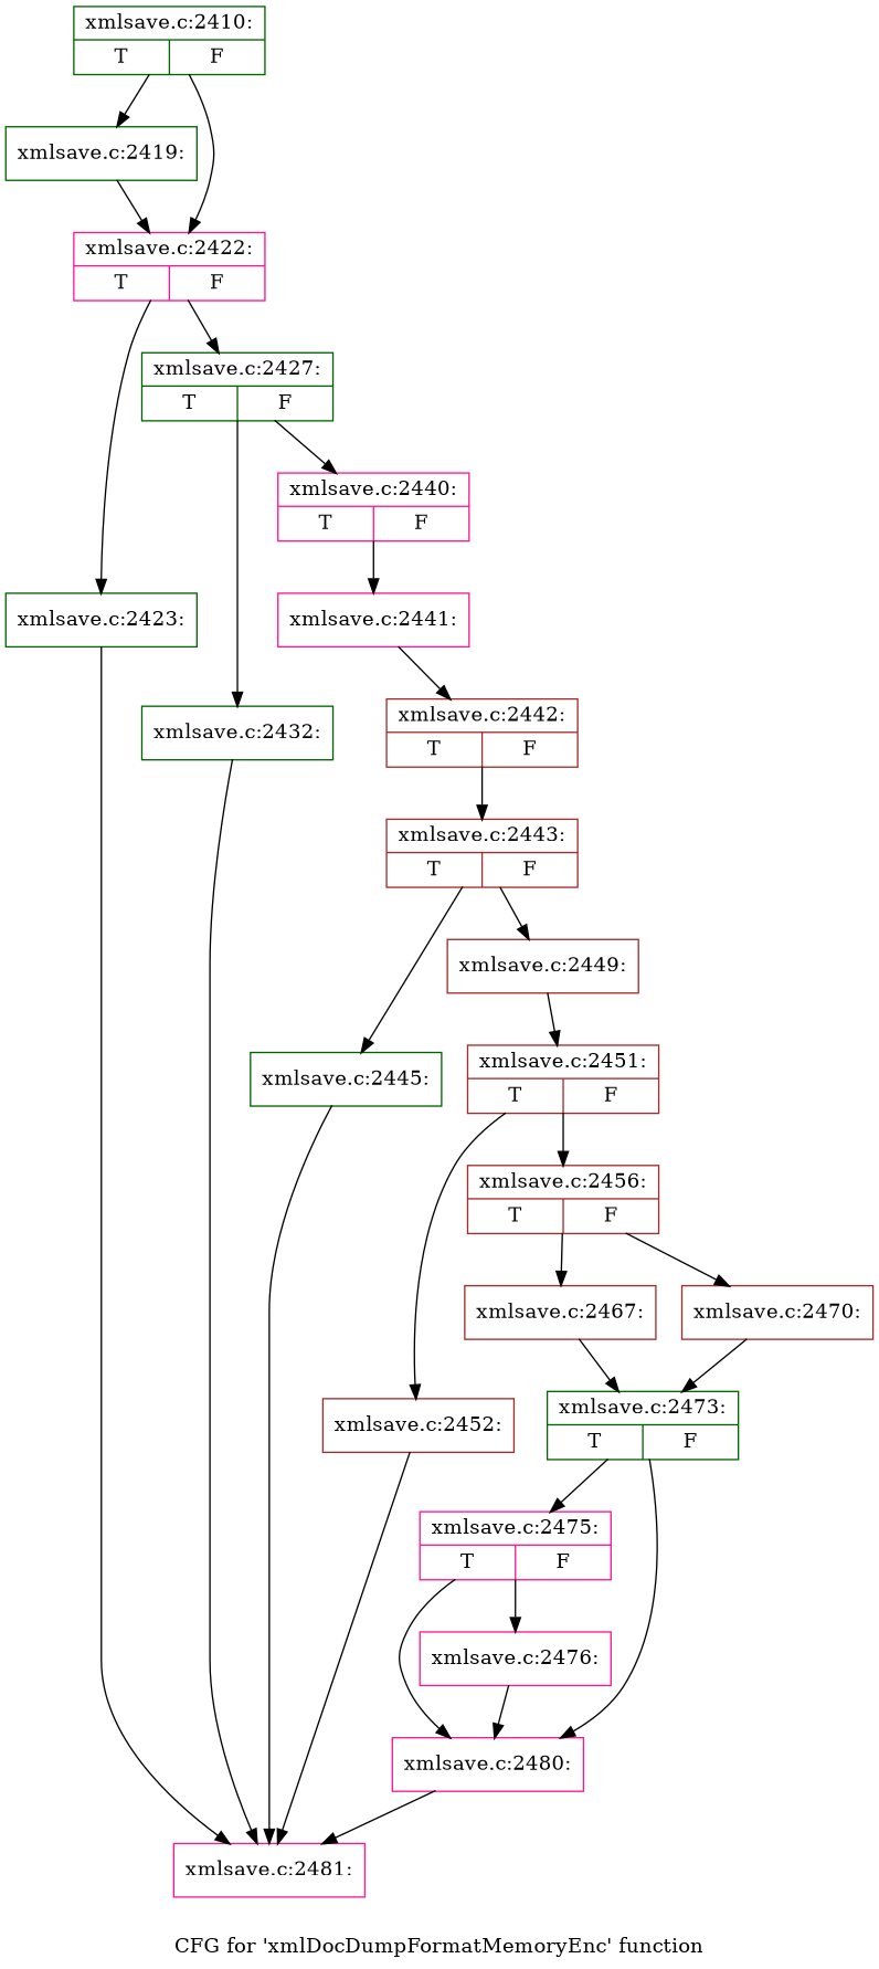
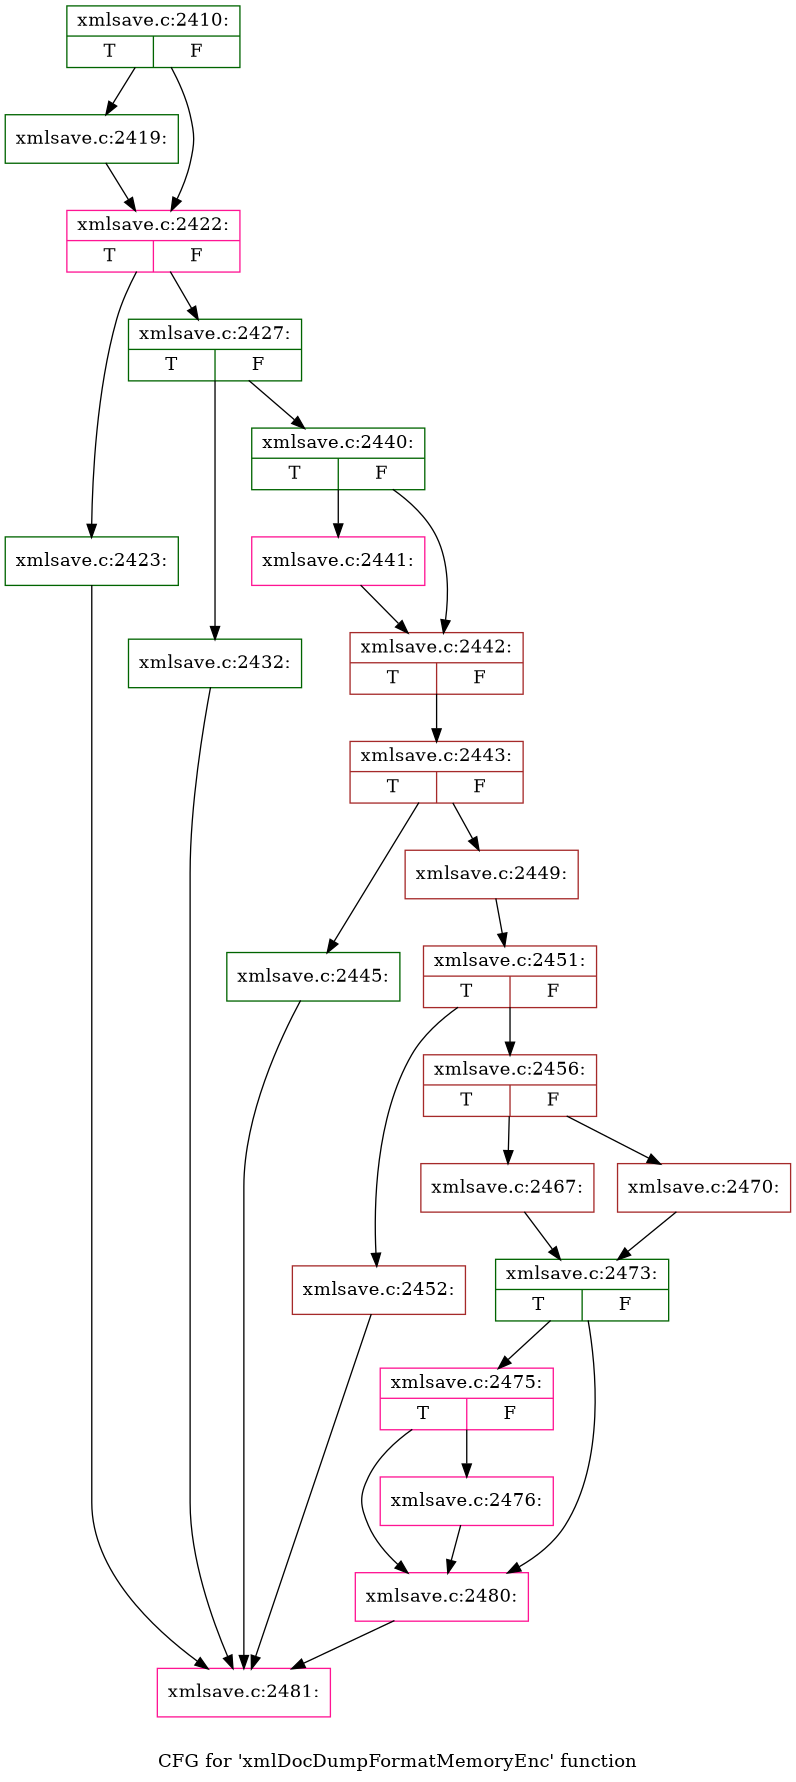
  digraph {
    label="CFG for 'xmlDocDumpFormatMemoryEnc' function"
    node [color=darkgreen shape=record]
    n1 [label="{xmlsave.c:2410:|{<s0>T|<s1>F}}"]
    n2 [label="{xmlsave.c:2419:}"]
    n3 [color=deeppink label="{xmlsave.c:2422:|{<s0>T|<s1>F}}"]
    n4 [label="{xmlsave.c:2423:}"]
    n5 [label="{xmlsave.c:2427:|{<s0>T|<s1>F}}"]
    n6 [color=deeppink label="{xmlsave.c:2481:}"]
    n7 [label="{xmlsave.c:2432:}"]
-   n8 [color=deeppink label="{xmlsave.c:2440:|{<s0>T|<s1>F}}"]
+   n8 [label="{xmlsave.c:2440:|{<s0>T|<s1>F}}"]
    n9 [color=deeppink label="{xmlsave.c:2441:}"]
    n10 [color=brown label="{xmlsave.c:2442:|{<s0>T|<s1>F}}"]
    n11 [color=brown label="{xmlsave.c:2443:|{<s0>T|<s1>F}}"]
    n12 [label="{xmlsave.c:2445:}"]
    n13 [color=brown label="{xmlsave.c:2449:}"]
    n14 [color=brown label="{xmlsave.c:2451:|{<s0>T|<s1>F}}"]
    n15 [color=brown label="{xmlsave.c:2452:}"]
    n16 [color=brown label="{xmlsave.c:2456:|{<s0>T|<s1>F}}"]
    n17 [color=brown label="{xmlsave.c:2467:}"]
    n18 [color=brown label="{xmlsave.c:2470:}"]
    n19 [label="{xmlsave.c:2473:|{<s0>T|<s1>F}}"]
    n20 [color=deeppink label="{xmlsave.c:2475:|{<s0>T|<s1>F}}"]
    n21 [color=deeppink label="{xmlsave.c:2480:}"]
    n22 [color=deeppink label="{xmlsave.c:2476:}"]
    n1 -> n2
    n1 -> n3
    n2 -> n3
    n3 -> n4
    n3 -> n5
    n4 -> n6
    n5 -> n7
    n5 -> n8
    n7 -> n6
    n8 -> n9
+   n8 -> n10
    n9 -> n10
    n10 -> n11
    n11 -> n12
    n11 -> n13
    n12 -> n6
    n13 -> n14
    n14 -> n15
    n14 -> n16
    n15 -> n6
    n16 -> n17
    n16 -> n18
    n17 -> n19
    n18 -> n19
    n19 -> n20
    n19 -> n21
    n20 -> n21
    n20 -> n22
    n21 -> n6
    n22 -> n21
  }
